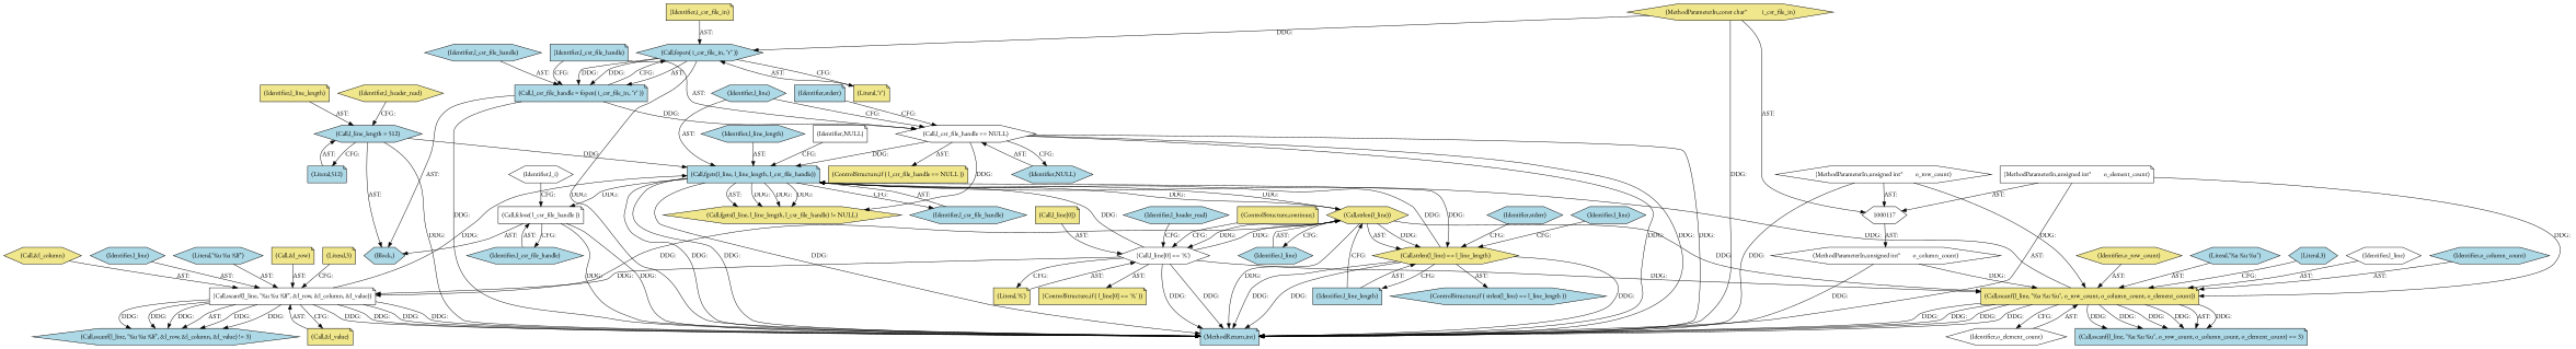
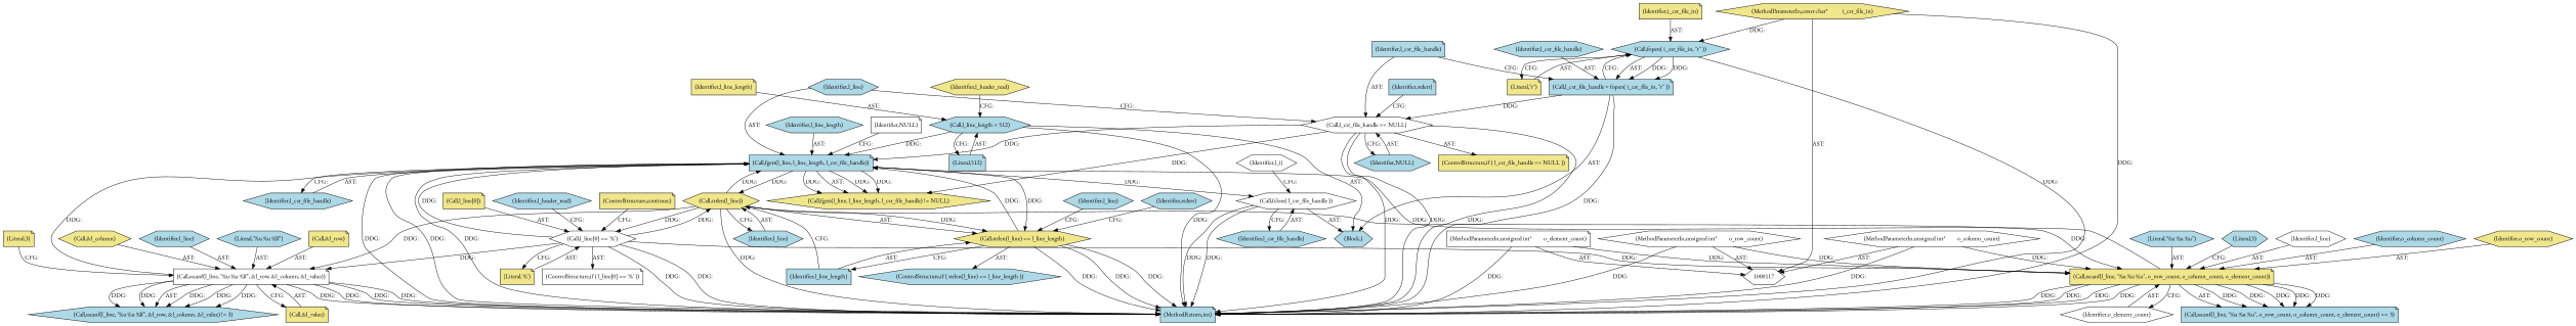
  digraph {
    fontname="EB Garamond"
    node [fillcolor=lightblue fontname="EB Garamond" shape=hexagon style=filled]
    edge [fontname="EB Garamond"]
-   n1 [fillcolor=white label="(Call,fclose( l_csr_file_handle ))" shape=note]
+   n1 [fillcolor=white label="(Call,fclose( l_csr_file_handle ))"]
    n2 [label="(MethodReturn,int)" shape=note]
    n3 [label="(Block,)"]
    n4 [label="(Identifier,l_csr_file_handle)"]
    n5 [label="(Call,fgets(l_line, l_line_length, l_csr_file_handle))" shape=note]
    n6 [fillcolor=khaki label="(Call,strlen(l_line))"]
    n7 [fillcolor=khaki label="(Call,strlen(l_line) == l_line_length)"]
    n8 [label="(Identifier,l_csr_file_handle)"]
    n9 [fillcolor=khaki label="(Call,fgets(l_line, l_line_length, l_csr_file_handle) != NULL)"]
    n10 [fillcolor=white label="(Call,l_line[0] == '%')"]
    n11 [fillcolor=white label="(Call,sscanf(l_line, \"%u %u %lf\", &l_row, &l_column, &l_value))" shape=note]
    n12 [fillcolor=khaki label="(Call,sscanf(l_line, \"%u %u %u\", o_row_count, o_column_count, o_element_count))" shape=note]
    n13 [label="(Identifier,l_line)"]
    n14 [label="(Identifier,l_line_length)" shape=note]
    n15 [label="(ControlStructure,if ( strlen(l_line) == l_line_length ))"]
-   n16 [fillcolor=khaki label="(ControlStructure,if ( l_line[0] == '%' ))" shape=note]
+   n16 [fillcolor=white label="(ControlStructure,if ( l_line[0] == '%' ))" shape=note]
    n17 [fillcolor=khaki label="(Literal,'%')" shape=note]
    n18 [label="(Call,sscanf(l_line, \"%u %u %lf\", &l_row, &l_column, &l_value) != 3)"]
    n19 [fillcolor=khaki label="(Call,&l_value)" shape=note]
    n20 [label="(Call,sscanf(l_line, \"%u %u %u\", o_row_count, o_column_count, o_element_count) == 3)" shape=note]
    n21 [fillcolor=white label="(Identifier,o_element_count)"]
    n22 [fillcolor=white label="(MethodParameterIn,unsigned int*         o_row_count)"]
    1000117 [fillcolor=white]
    n24 [fillcolor=white label="(MethodParameterIn,unsigned int*         o_column_count)"]
    n25 [fillcolor=white label="(MethodParameterIn,unsigned int*         o_element_count)" shape=note]
    n26 [label="(Call,l_line_length = 512)"]
    n27 [label="(Literal,512)" shape=note]
    n28 [fillcolor=white label="(Call,l_csr_file_handle == NULL)"]
    n29 [label="(Identifier,NULL)"]
    n30 [fillcolor=khaki label="(ControlStructure,if ( l_csr_file_handle == NULL ))" shape=note]
    n31 [label="(Call,l_csr_file_handle = fopen( i_csr_file_in, \"r\" ))" shape=note]
    n32 [label="(Call,fopen( i_csr_file_in, \"r\" ))"]
    n33 [fillcolor=khaki label="(Literal,\"r\")" shape=note]
    n34 [fillcolor=khaki label="(MethodParameterIn,const char*           i_csr_file_in)"]
    n35 [fillcolor=khaki label="(Literal,3)" shape=note]
    n36 [fillcolor=white label="(Identifier,l_i)"]
    n37 [fillcolor=khaki label="(Call,&l_column)"]
    n38 [label="(Identifier,l_header_read)"]
    n39 [label="(Identifier,l_csr_file_handle)" shape=note]
    n40 [label="(Identifier,stderr)" shape=note]
    n41 [fillcolor=khaki label="(ControlStructure,continue;)" shape=note]
    n42 [label="(Identifier,l_line)"]
    n43 [fillcolor=khaki label="(Identifier,l_line_length)" shape=note]
    n44 [fillcolor=khaki label="(Identifier,o_row_count)"]
    n45 [label="(Literal,\"%u %u %u\")"]
    n46 [label="(Identifier,l_line)"]
    n47 [fillcolor=khaki label="(Identifier,l_header_read)"]
    n48 [fillcolor=white label="(Identifier,NULL)" shape=note]
    n49 [label="(Literal,3)"]
    n50 [label="(Identifier,l_line_length)"]
    n51 [label="(Literal,\"%u %u %lf\")"]
    n52 [label="(Identifier,l_line)"]
    n53 [fillcolor=khaki label="(Call,l_line[0])" shape=note]
    n54 [fillcolor=khaki label="(Call,&l_row)" shape=note]
    n55 [fillcolor=white label="(Identifier,l_line)"]
    n56 [label="(Identifier,o_column_count)"]
    n57 [label="(Identifier,l_csr_file_handle)"]
    n58 [fillcolor=khaki label="(Identifier,i_csr_file_in)" shape=note]
    n59 [label="(Identifier,stderr)"]
    n1 -> n2 [label="DDG: "]
    n1 -> n2 [label="DDG: "]
    n1 -> n3 [label="AST: "]
    n1 -> n4 [label="CFG: "]
    n4 -> n1 [label="AST: "]
    n5 -> n1 [label="DDG: "]
    n5 -> n2 [label="DDG: "]
    n5 -> n2 [label="DDG: "]
    n5 -> n2 [label="DDG: "]
    n5 -> n6 [label="DDG: "]
    n5 -> n7 [label="DDG: "]
    n5 -> n8 [label="CFG: "]
    n5 -> n9 [label="AST: "]
    n5 -> n9 [label="DDG: "]
    n5 -> n9 [label="DDG: "]
    n5 -> n9 [label="DDG: "]
    n6 -> n2 [label="DDG: "]
    n6 -> n5 [label="DDG: "]
    n6 -> n7 [label="AST: "]
    n6 -> n7 [label="DDG: "]
    n6 -> n10 [label="DDG: "]
    n6 -> n11 [label="DDG: "]
    n6 -> n12 [label="DDG: "]
    n6 -> n13 [label="CFG: "]
    n7 -> n2 [label="DDG: "]
    n7 -> n2 [label="DDG: "]
    n7 -> n2 [label="DDG: "]
    n7 -> n5 [label="DDG: "]
    n7 -> n14 [label="CFG: "]
    n7 -> n15 [label="AST: "]
    n8 -> n5 [label="AST: "]
    n10 -> n2 [label="DDG: "]
    n10 -> n2 [label="DDG: "]
    n10 -> n5 [label="DDG: "]
    n10 -> n6 [label="DDG: "]
    n10 -> n11 [label="DDG: "]
    n10 -> n12 [label="DDG: "]
    n10 -> n16 [label="AST: "]
    n10 -> n17 [label="CFG: "]
    n11 -> n2 [label="DDG: "]
    n11 -> n2 [label="DDG: "]
    n11 -> n2 [label="DDG: "]
    n11 -> n2 [label="DDG: "]
    n11 -> n5 [label="DDG: "]
    n11 -> n18 [label="AST: "]
    n11 -> n18 [label="DDG: "]
    n11 -> n18 [label="DDG: "]
    n11 -> n18 [label="DDG: "]
    n11 -> n18 [label="DDG: "]
    n11 -> n18 [label="DDG: "]
    n11 -> n19 [label="CFG: "]
    n12 -> n2 [label="DDG: "]
    n12 -> n2 [label="DDG: "]
    n12 -> n2 [label="DDG: "]
    n12 -> n2 [label="DDG: "]
    n12 -> n5 [label="DDG: "]
    n12 -> n20 [label="AST: "]
    n12 -> n20 [label="DDG: "]
    n12 -> n20 [label="DDG: "]
    n12 -> n20 [label="DDG: "]
    n12 -> n20 [label="DDG: "]
    n12 -> n20 [label="DDG: "]
    n12 -> n21 [label="CFG: "]
    n13 -> n6 [label="AST: "]
    n14 -> n6 [label="CFG: "]
    n14 -> n7 [label="AST: "]
    n17 -> n10 [label="AST: "]
    n19 -> n11 [label="AST: "]
    n21 -> n12 [label="AST: "]
    n22 -> n2 [label="DDG: "]
    n22 -> n12 [label="DDG: "]
    n22 -> 1000117 [label="AST: "]
    n24 -> n2 [label="DDG: "]
    n24 -> n12 [label="DDG: "]
-   1000117 -> n24 [label="AST: "]
-   n25 -> n2 [label="AST: "]
+   n24 -> 1000117 [label="AST: "]
+   n25 -> n2 [label="DDG: "]
    n25 -> n12 [label="DDG: "]
    n25 -> 1000117 [label="AST: "]
    n26 -> n2 [label="DDG: "]
    n26 -> n3 [label="AST: "]
    n26 -> n5 [label="DDG: "]
    n26 -> n27 [label="CFG: "]
    n27 -> n26 [label="AST: "]
    n28 -> n2 [label="DDG: "]
    n28 -> n2 [label="DDG: "]
    n28 -> n2 [label="DDG: "]
    n28 -> n5 [label="DDG: "]
    n28 -> n9 [label="DDG: "]
    n28 -> n29 [label="CFG: "]
    n28 -> n30 [label="AST: "]
    n29 -> n28 [label="AST: "]
    n31 -> n2 [label="DDG: "]
    n31 -> n3 [label="AST: "]
    n31 -> n28 [label="DDG: "]
    n31 -> n32 [label="CFG: "]
    n32 -> n2 [label="DDG: "]
    n32 -> n31 [label="AST: "]
    n32 -> n31 [label="DDG: "]
    n32 -> n31 [label="DDG: "]
    n32 -> n33 [label="CFG: "]
    n33 -> n32 [label="AST: "]
    n34 -> n2 [label="DDG: "]
    n34 -> 1000117 [label="AST: "]
    n34 -> n32 [label="DDG: "]
    n35 -> n11 [label="CFG: "]
    n36 -> n1 [label="CFG: "]
    n37 -> n11 [label="AST: "]
    n38 -> n10 [label="CFG: "]
    n39 -> n28 [label="AST: "]
    n39 -> n31 [label="CFG: "]
    n40 -> n28 [label="CFG: "]
    n41 -> n10 [label="CFG: "]
    n42 -> n7 [label="CFG: "]
    n43 -> n26 [label="AST: "]
    n44 -> n12 [label="AST: "]
    n45 -> n12 [label="AST: "]
    n46 -> n11 [label="AST: "]
    n47 -> n26 [label="CFG: "]
    n48 -> n5 [label="CFG: "]
    n49 -> n12 [label="CFG: "]
    n50 -> n5 [label="AST: "]
    n51 -> n11 [label="AST: "]
    n52 -> n5 [label="AST: "]
    n52 -> n28 [label="CFG: "]
    n53 -> n10 [label="AST: "]
    n54 -> n11 [label="AST: "]
    n55 -> n12 [label="AST: "]
    n56 -> n12 [label="AST: "]
    n57 -> n31 [label="AST: "]
    n58 -> n32 [label="AST: "]
    n59 -> n7 [label="CFG: "]
  }
